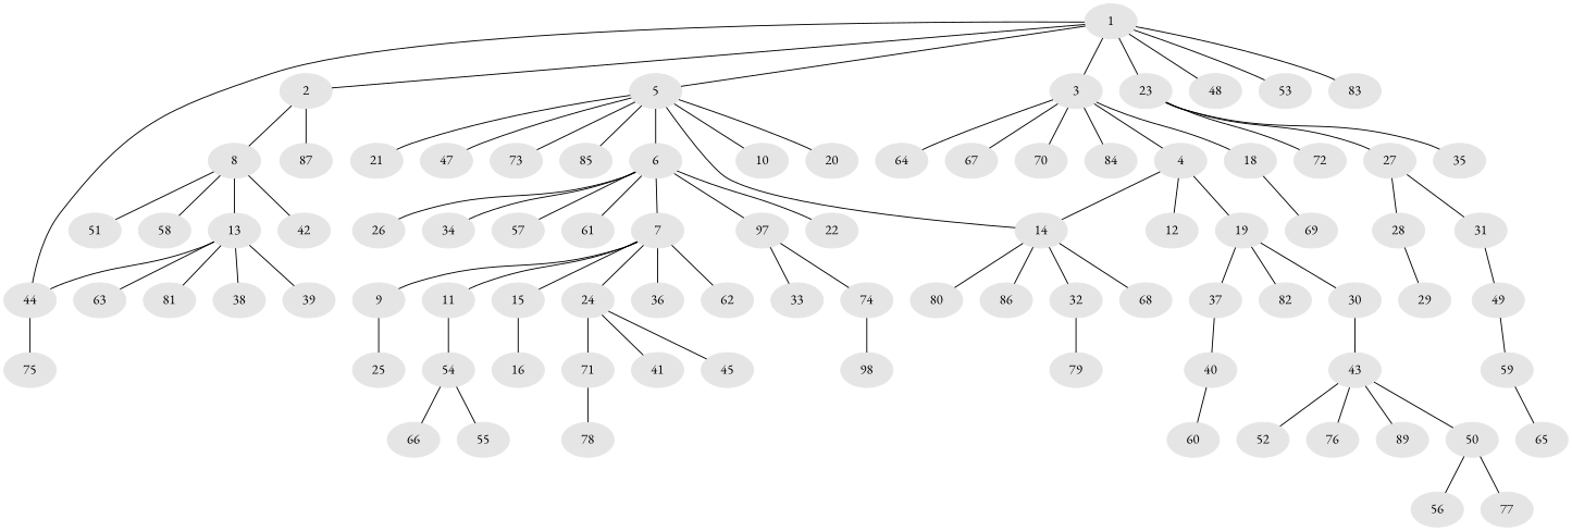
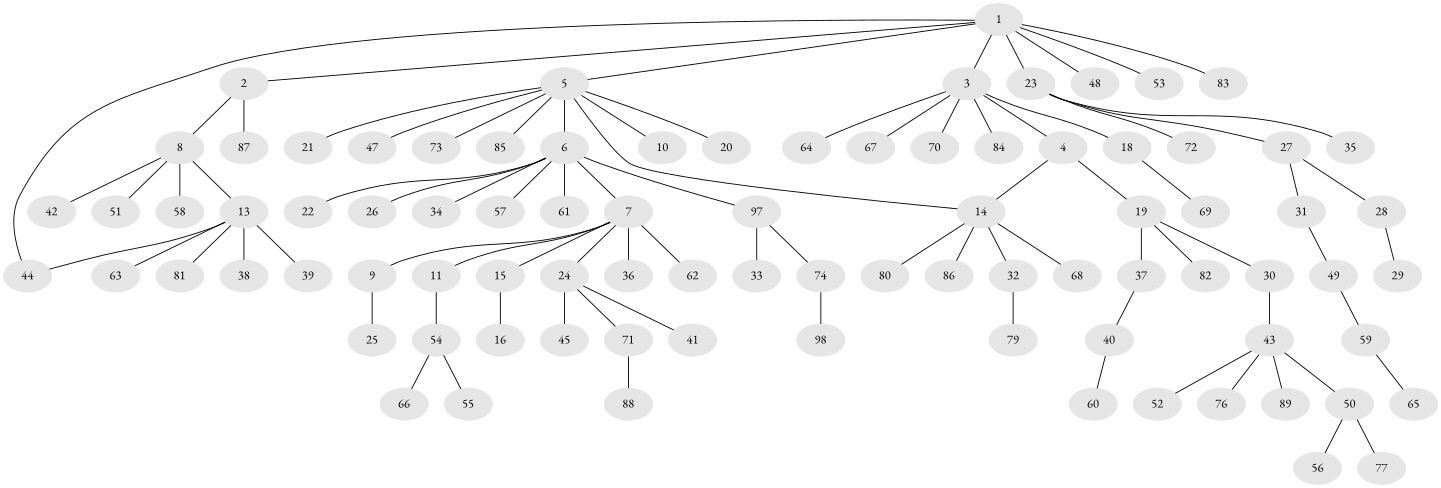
  graph {
    fontname="EB Garamond"
    node [color=gray90 fontname="EB Garamond" style=filled]
    edge [fontname="EB Garamond"]
    1
    2
    3
    5
    23
    44
    48
    53
    83
    8
    87
    4
    18
    64
    67
    70
    84
    14
    6
    10
    20
    21
    47
    73
    85
    27
    35
    72
-   75
    13
    42
    51
    58
-   12
    19
    69
    32
    68
    80
    86
    30
    37
    82
    7
    n45 [label=97]
    22
    26
    34
    57
    61
    9
    11
    15
    24
    36
    62
    33
    74
    25
    54
    16
    41
    45
    71
    38
    39
    63
    81
    55
    66
    79
    n72 [label=98]
    43
    40
    28
    31
-   78
+   78 [label=88]
    29
    49
    50
    52
    76
    89
    59
    60
    56
    77
    65
    1 -- 2
    1 -- 3
    1 -- 5
    1 -- 23
    1 -- 44
    1 -- 48
    1 -- 53
    1 -- 83
    2 -- 8
    2 -- 87
    3 -- 4
    3 -- 18
    3 -- 64
    3 -- 67
    3 -- 70
    3 -- 84
    5 -- 14
    5 -- 6
    5 -- 10
    5 -- 20
    5 -- 21
    5 -- 47
    5 -- 73
    5 -- 85
    23 -- 27
    23 -- 35
    23 -- 72
-   44 -- 75
    8 -- 13
    8 -- 42
    8 -- 51
    8 -- 58
    4 -- 14
-   4 -- 12
    4 -- 19
    18 -- 69
    14 -- 32
    14 -- 68
    14 -- 80
    14 -- 86
    6 -- 7
    6 -- n45
    6 -- 22
    6 -- 26
    6 -- 34
    6 -- 57
    6 -- 61
    27 -- 28
    27 -- 31
    13 -- 44
    13 -- 38
    13 -- 39
    13 -- 63
    13 -- 81
    19 -- 30
    19 -- 37
    19 -- 82
    32 -- 79
    30 -- 43
    37 -- 40
    7 -- 9
    7 -- 11
    7 -- 15
    7 -- 24
    7 -- 36
    7 -- 62
    n45 -- 33
    n45 -- 74
    9 -- 25
    11 -- 54
    15 -- 16
    24 -- 41
    24 -- 45
    24 -- 71
    74 -- n72
    54 -- 55
    54 -- 66
    71 -- 78
    43 -- 50
    43 -- 52
    43 -- 76
    43 -- 89
    40 -- 60
    28 -- 29
    31 -- 49
    49 -- 59
    50 -- 56
    50 -- 77
    59 -- 65
  }
